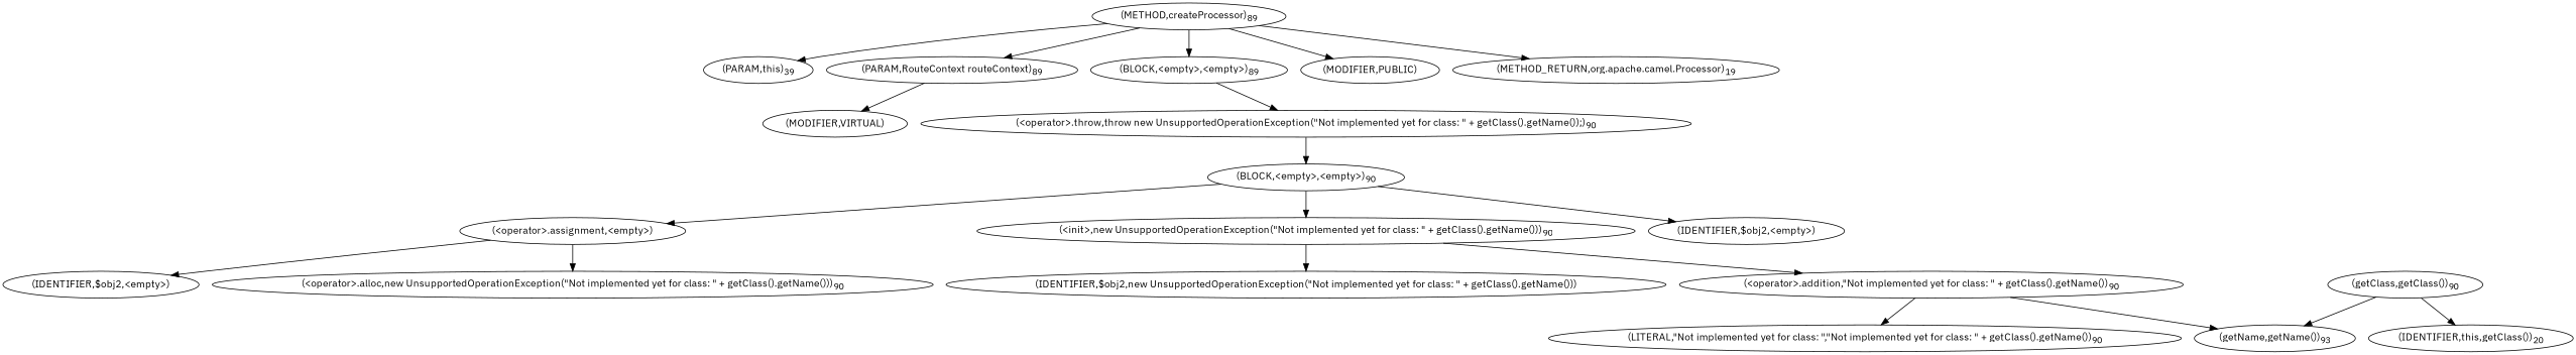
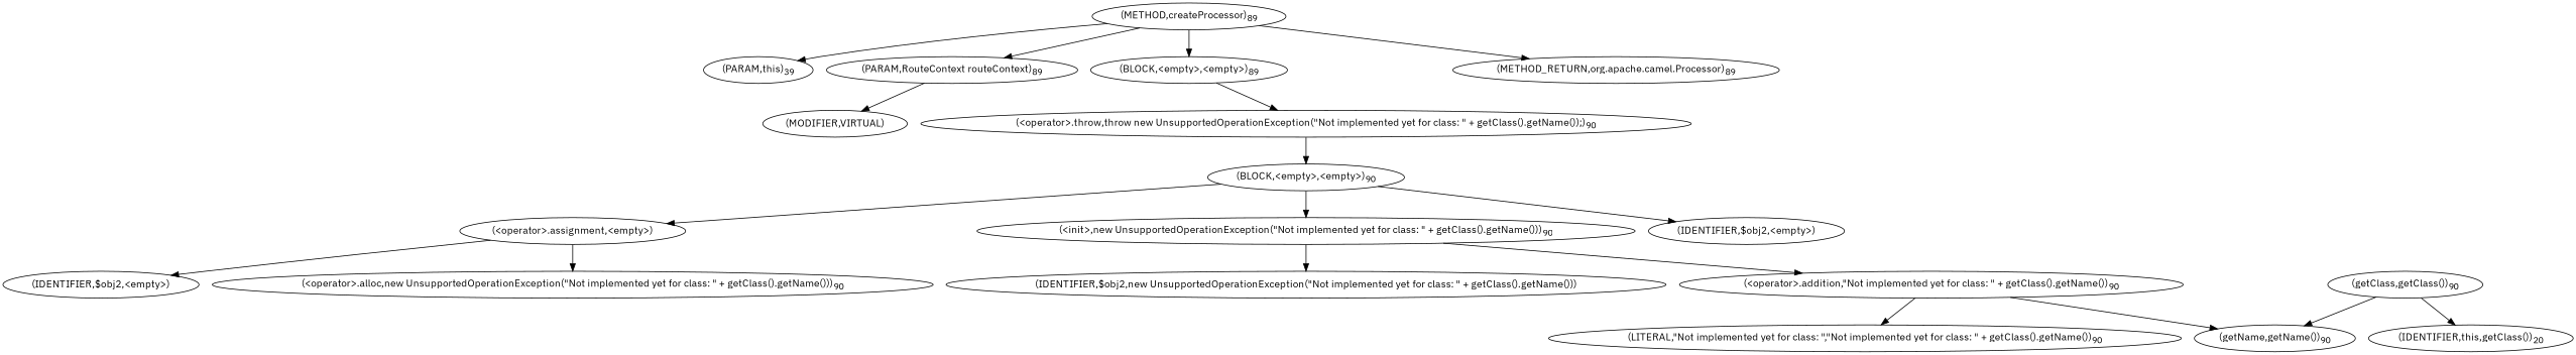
  digraph {
    fontname="IBM Plex Sans"
    node [fontname="IBM Plex Sans"]
    edge [fontname="IBM Plex Sans"]
    n1 [label=<(METHOD,createProcessor)<SUB>89</SUB>>]
    n2 [label=<(PARAM,this)<SUB>39</SUB>>]
    n3 [label=<(PARAM,RouteContext routeContext)<SUB>89</SUB>>]
    n4 [label=<(BLOCK,&lt;empty&gt;,&lt;empty&gt;)<SUB>89</SUB>>]
-   n5 [label=<(MODIFIER,PUBLIC)>]
-   n6 [label=<(METHOD_RETURN,org.apache.camel.Processor)<SUB>19</SUB>>]
+   n6 [label=<(METHOD_RETURN,org.apache.camel.Processor)<SUB>89</SUB>>]
    n7 [label=<(MODIFIER,VIRTUAL)>]
    n8 [label=<(&lt;operator&gt;.throw,throw new UnsupportedOperationException(&quot;Not implemented yet for class: &quot; + getClass().getName());)<SUB>90</SUB>>]
    n9 [label=<(BLOCK,&lt;empty&gt;,&lt;empty&gt;)<SUB>90</SUB>>]
    n10 [label=<(&lt;operator&gt;.assignment,&lt;empty&gt;)>]
    n11 [label=<(&lt;init&gt;,new UnsupportedOperationException(&quot;Not implemented yet for class: &quot; + getClass().getName()))<SUB>90</SUB>>]
    n12 [label=<(IDENTIFIER,$obj2,&lt;empty&gt;)>]
    n13 [label=<(IDENTIFIER,$obj2,&lt;empty&gt;)>]
    n14 [label=<(&lt;operator&gt;.alloc,new UnsupportedOperationException(&quot;Not implemented yet for class: &quot; + getClass().getName()))<SUB>90</SUB>>]
    n15 [label=<(IDENTIFIER,$obj2,new UnsupportedOperationException(&quot;Not implemented yet for class: &quot; + getClass().getName()))>]
    n16 [label=<(&lt;operator&gt;.addition,&quot;Not implemented yet for class: &quot; + getClass().getName())<SUB>90</SUB>>]
    n17 [label=<(LITERAL,&quot;Not implemented yet for class: &quot;,&quot;Not implemented yet for class: &quot; + getClass().getName())<SUB>90</SUB>>]
-   n18 [label=<(getName,getName())<SUB>93</SUB>>]
+   n18 [label=<(getName,getName())<SUB>90</SUB>>]
    n19 [label=<(getClass,getClass())<SUB>90</SUB>>]
    n20 [label=<(IDENTIFIER,this,getClass())<SUB>20</SUB>>]
    n1 -> n2
    n1 -> n3
    n1 -> n4
-   n1 -> n5
    n1 -> n6
    n3 -> n7
    n4 -> n8
    n8 -> n9
    n9 -> n10
    n9 -> n11
    n9 -> n12
    n10 -> n13
    n10 -> n14
    n11 -> n15
    n11 -> n16
    n16 -> n17
    n16 -> n18
    n19 -> n18
    n19 -> n20
  }
